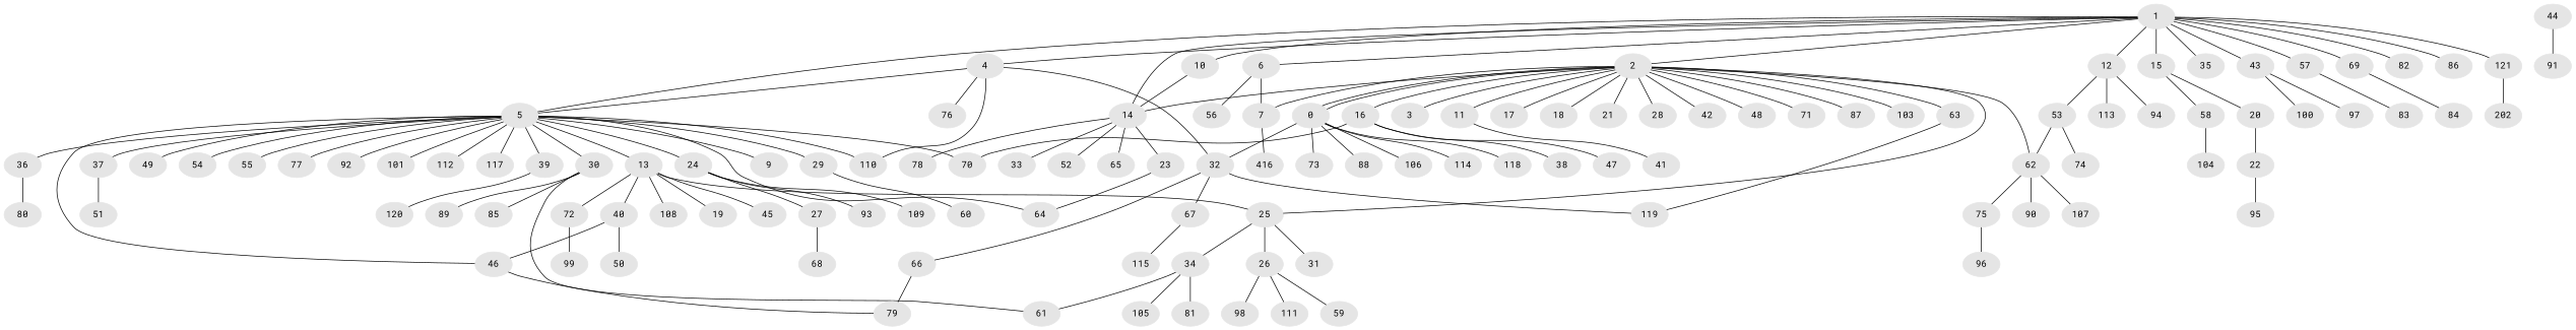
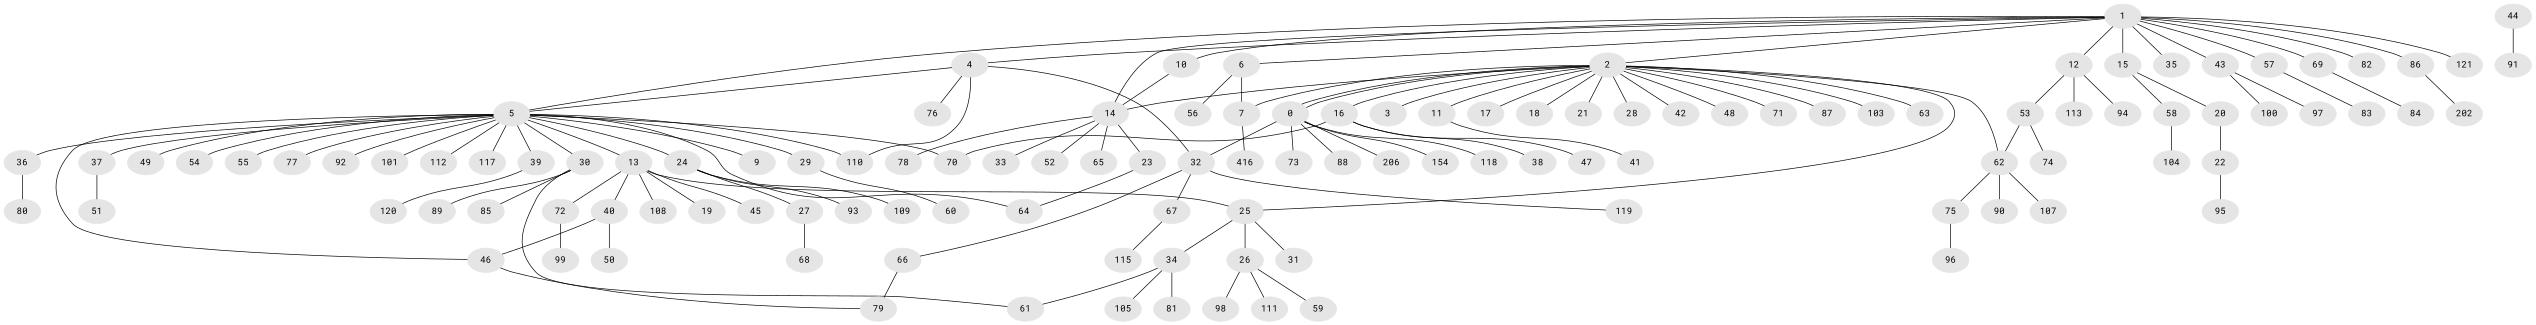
  graph {
    fontname="Roboto Mono"
    node [color=gray90 fontname="Roboto Mono" style=filled]
    edge [fontname="Roboto Mono"]
    1
    2
    4
    5
    6
    10
    12
    14
    15
    35
    43
    57
    69
    82
    86
    121
    3
    7
    n19 [label=0]
    11
    16
    17
    18
    21
    25
    28
    42
    48
    62
    63
    71
    87
    103
    32
    76
    110
    9
    13
    24
    29
    30
    36
    37
    39
    46
    49
    54
    55
    64
    70
    77
    92
    101
    112
    117
    56
    113
    53
    94
    23
    33
    52
    65
    78
    20
    58
    97
    100
    83
    84
    n71 [label=202]
    n72 [label=416]
    73
    88
-   106
-   114
+   106 [label=206]
+   114 [label=154]
    118
    41
    38
    47
    26
    31
    34
    75
    90
    107
    119
    66
    67
    19
    40
    45
    72
    108
    27
    93
    109
    60
    61
    85
    89
    80
    51
    120
    79
    74
    50
    99
    22
    104
    95
    68
    59
    98
    111
    81
    105
    115
    44
    91
    96
    1 -- 2
    1 -- 4
    1 -- 5
    1 -- 6
    1 -- 10
    1 -- 12
    1 -- 14
    1 -- 15
    1 -- 35
    1 -- 43
    1 -- 57
    1 -- 69
    1 -- 82
    1 -- 86
    1 -- 121
    2 -- 14
    2 -- 3
    2 -- 7
    2 -- n19
    2 -- n19
    2 -- 11
    2 -- 16
    2 -- 17
    2 -- 18
    2 -- 21
    2 -- 25
    2 -- 28
    2 -- 42
    2 -- 48
    2 -- 62
    2 -- 63
    2 -- 71
    2 -- 87
    2 -- 103
    4 -- 5
    4 -- 32
    4 -- 76
    4 -- 110
    5 -- 110
    5 -- 9
    5 -- 13
    5 -- 24
    5 -- 29
    5 -- 30
    5 -- 36
    5 -- 37
    5 -- 39
    5 -- 46
    5 -- 49
    5 -- 54
    5 -- 55
    5 -- 64
    5 -- 70
    5 -- 77
    5 -- 92
    5 -- 101
    5 -- 112
    5 -- 117
    6 -- 7
    6 -- 56
    10 -- 14
    12 -- 113
    12 -- 53
    12 -- 94
    14 -- 23
    14 -- 33
    14 -- 52
    14 -- 65
    14 -- 78
    15 -- 20
    15 -- 58
    43 -- 97
    43 -- 100
    57 -- 83
    69 -- 84
-   121 -- n71
+   86 -- n71
    7 -- n72
    n19 -- 32
    n19 -- 73
    n19 -- 88
    n19 -- 106
    n19 -- 114
    n19 -- 118
    11 -- 41
    16 -- 70
    16 -- 38
    16 -- 47
    25 -- 26
    25 -- 31
    25 -- 34
    62 -- 75
    62 -- 90
    62 -- 107
-   63 -- 119
    32 -- 119
    32 -- 66
    32 -- 67
    13 -- 25
    13 -- 19
    13 -- 40
    13 -- 45
    13 -- 72
    13 -- 108
    24 -- 27
    24 -- 93
    24 -- 109
    29 -- 60
    30 -- 61
    30 -- 85
    30 -- 89
    36 -- 80
    37 -- 51
    39 -- 120
    46 -- 79
    53 -- 62
    53 -- 74
    23 -- 64
    20 -- 22
    58 -- 104
    26 -- 59
    26 -- 98
    26 -- 111
    34 -- 61
    34 -- 81
    34 -- 105
    75 -- 96
    66 -- 79
    67 -- 115
    40 -- 46
    40 -- 50
    72 -- 99
    27 -- 68
    22 -- 95
    44 -- 91
  }
